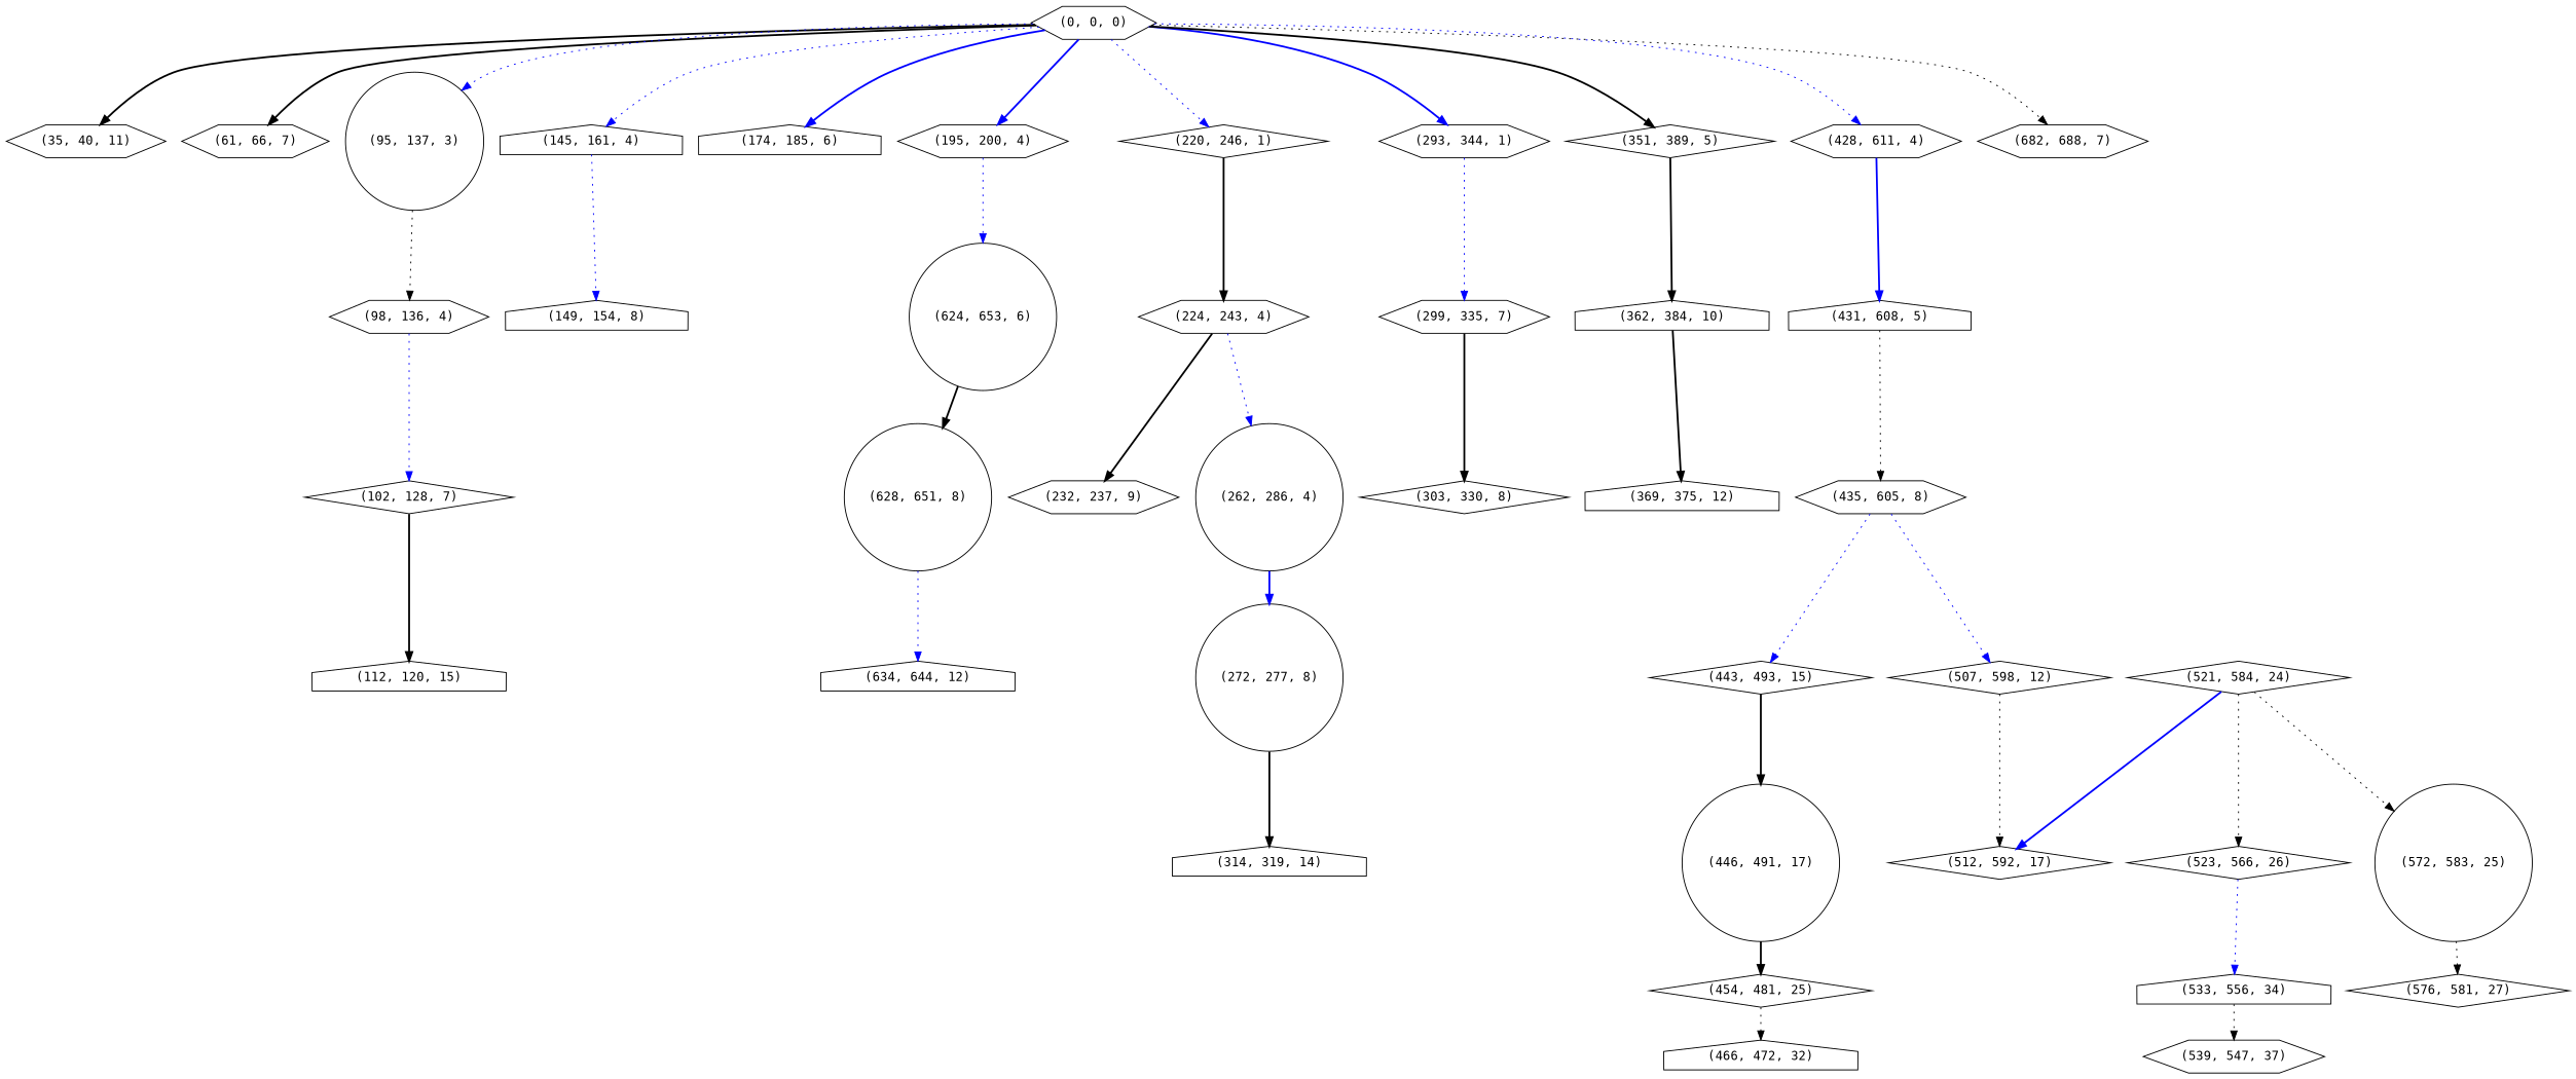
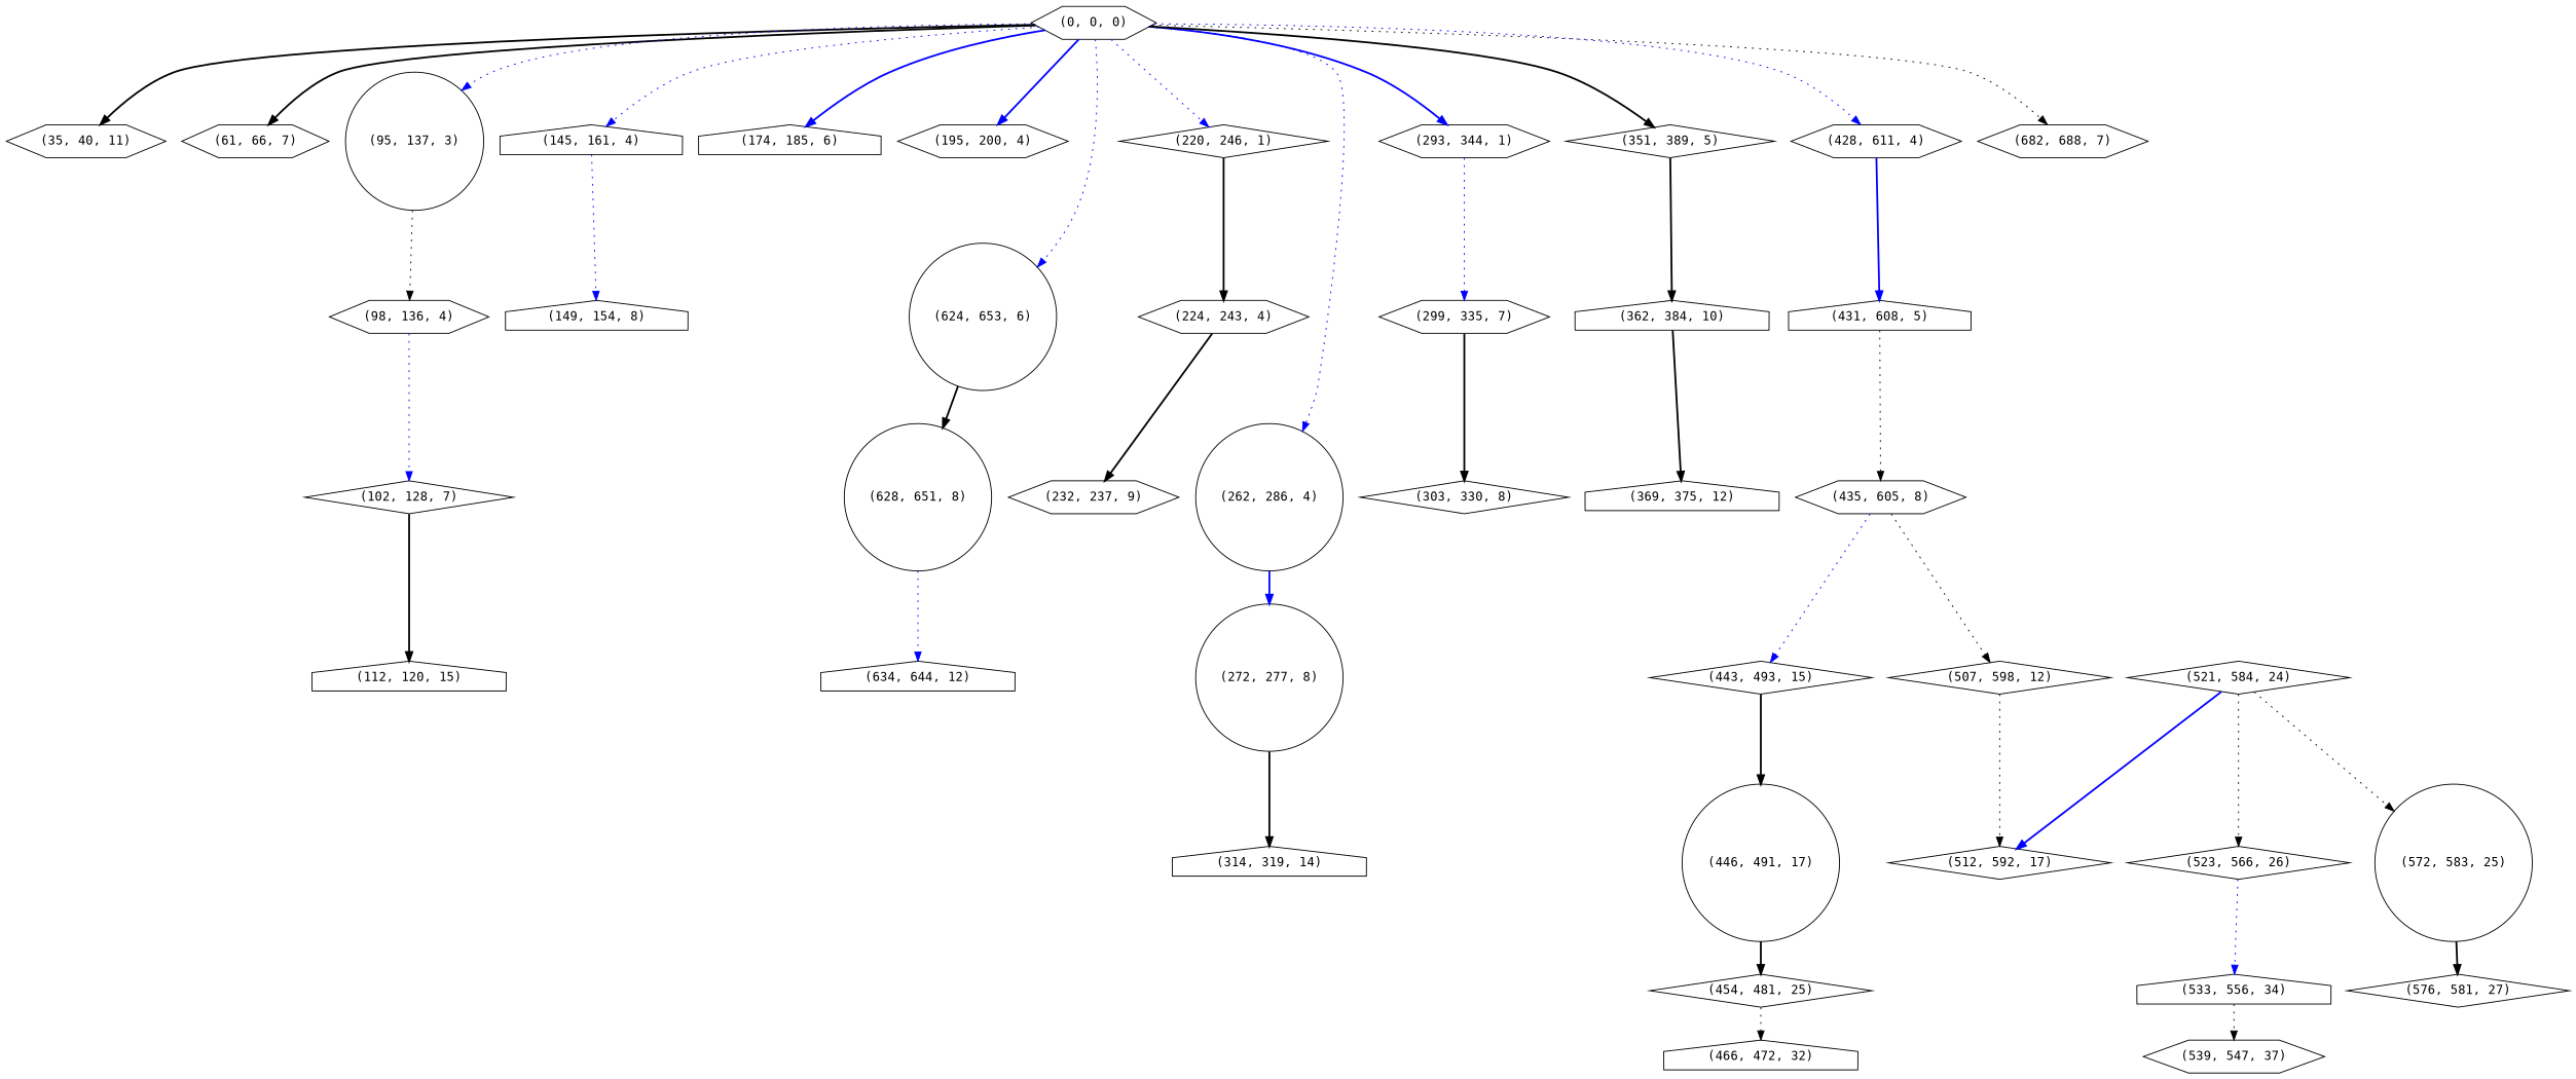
  digraph {
    fontname="DejaVu Sans Mono"
    node [fontname="DejaVu Sans Mono" shape=hexagon]
    edge [color=black fontname="DejaVu Sans Mono" style=dotted]
    "(0, 0, 0)"
    "(35, 40, 11)"
    "(61, 66, 7)"
    "(95, 137, 3)" [shape=circle]
    "(145, 161, 4)" [shape=house]
    "(174, 185, 6)" [shape=house]
    "(195, 200, 4)"
    "(220, 246, 1)" [shape=diamond]
    "(262, 286, 4)" [shape=circle]
    "(293, 344, 1)"
    "(351, 389, 5)" [shape=diamond]
    "(428, 611, 4)"
    "(624, 653, 6)" [shape=circle]
    "(682, 688, 7)"
    "(98, 136, 4)"
    "(149, 154, 8)" [shape=house]
    "(224, 243, 4)"
    "(272, 277, 8)" [shape=circle]
    "(299, 335, 7)"
    "(362, 384, 10)" [shape=house]
    "(431, 608, 5)" [shape=house]
    "(628, 651, 8)" [shape=circle]
    "(102, 128, 7)" [shape=diamond]
    "(112, 120, 15)" [shape=house]
    "(232, 237, 9)"
    "(314, 319, 14)" [shape=house]
    "(303, 330, 8)" [shape=diamond]
    "(369, 375, 12)" [shape=house]
    "(435, 605, 8)"
    "(443, 493, 15)" [shape=diamond]
    "(507, 598, 12)" [shape=diamond]
    "(446, 491, 17)" [shape=circle]
    "(512, 592, 17)" [shape=diamond]
    "(454, 481, 25)" [shape=diamond]
    "(466, 472, 32)" [shape=house]
    "(521, 584, 24)" [shape=diamond]
    "(523, 566, 26)" [shape=diamond]
    "(572, 583, 25)" [shape=circle]
    "(533, 556, 34)" [shape=house]
    "(576, 581, 27)" [shape=diamond]
    "(539, 547, 37)"
    "(634, 644, 12)" [shape=house]
    "(0, 0, 0)" -> "(35, 40, 11)" [style=bold]
    "(0, 0, 0)" -> "(61, 66, 7)" [style=bold]
    "(0, 0, 0)" -> "(95, 137, 3)" [color=blue]
    "(0, 0, 0)" -> "(145, 161, 4)" [color=blue]
    "(0, 0, 0)" -> "(174, 185, 6)" [color=blue style=bold]
    "(0, 0, 0)" -> "(195, 200, 4)" [color=blue style=bold]
    "(0, 0, 0)" -> "(220, 246, 1)" [color=blue]
-   "(224, 243, 4)" -> "(262, 286, 4)" [color=blue]
+   "(0, 0, 0)" -> "(262, 286, 4)" [color=blue]
    "(0, 0, 0)" -> "(293, 344, 1)" [color=blue style=bold]
    "(0, 0, 0)" -> "(351, 389, 5)" [style=bold]
    "(0, 0, 0)" -> "(428, 611, 4)" [color=blue]
-   "(195, 200, 4)" -> "(624, 653, 6)" [color=blue]
+   "(0, 0, 0)" -> "(624, 653, 6)" [color=blue]
    "(0, 0, 0)" -> "(682, 688, 7)"
    "(95, 137, 3)" -> "(98, 136, 4)"
    "(145, 161, 4)" -> "(149, 154, 8)" [color=blue]
    "(220, 246, 1)" -> "(224, 243, 4)" [style=bold]
    "(262, 286, 4)" -> "(272, 277, 8)" [color=blue style=bold]
    "(293, 344, 1)" -> "(299, 335, 7)" [color=blue]
    "(351, 389, 5)" -> "(362, 384, 10)" [style=bold]
    "(428, 611, 4)" -> "(431, 608, 5)" [color=blue style=bold]
    "(624, 653, 6)" -> "(628, 651, 8)" [style=bold]
    "(98, 136, 4)" -> "(102, 128, 7)" [color=blue]
    "(224, 243, 4)" -> "(232, 237, 9)" [style=bold]
    "(272, 277, 8)" -> "(314, 319, 14)" [style=bold]
    "(299, 335, 7)" -> "(303, 330, 8)" [style=bold]
    "(362, 384, 10)" -> "(369, 375, 12)" [style=bold]
    "(431, 608, 5)" -> "(435, 605, 8)"
    "(628, 651, 8)" -> "(634, 644, 12)" [color=blue]
    "(102, 128, 7)" -> "(112, 120, 15)" [style=bold]
    "(435, 605, 8)" -> "(443, 493, 15)" [color=blue]
-   "(435, 605, 8)" -> "(507, 598, 12)" [color=blue]
+   "(435, 605, 8)" -> "(507, 598, 12)"
    "(443, 493, 15)" -> "(446, 491, 17)" [style=bold]
    "(507, 598, 12)" -> "(512, 592, 17)"
    "(446, 491, 17)" -> "(454, 481, 25)" [style=bold]
    "(454, 481, 25)" -> "(466, 472, 32)"
    "(521, 584, 24)" -> "(512, 592, 17)" [color=blue style=bold]
    "(521, 584, 24)" -> "(523, 566, 26)"
    "(521, 584, 24)" -> "(572, 583, 25)"
    "(523, 566, 26)" -> "(533, 556, 34)" [color=blue]
-   "(572, 583, 25)" -> "(576, 581, 27)"
+   "(572, 583, 25)" -> "(576, 581, 27)" [style=bold]
    "(533, 556, 34)" -> "(539, 547, 37)"
  }
